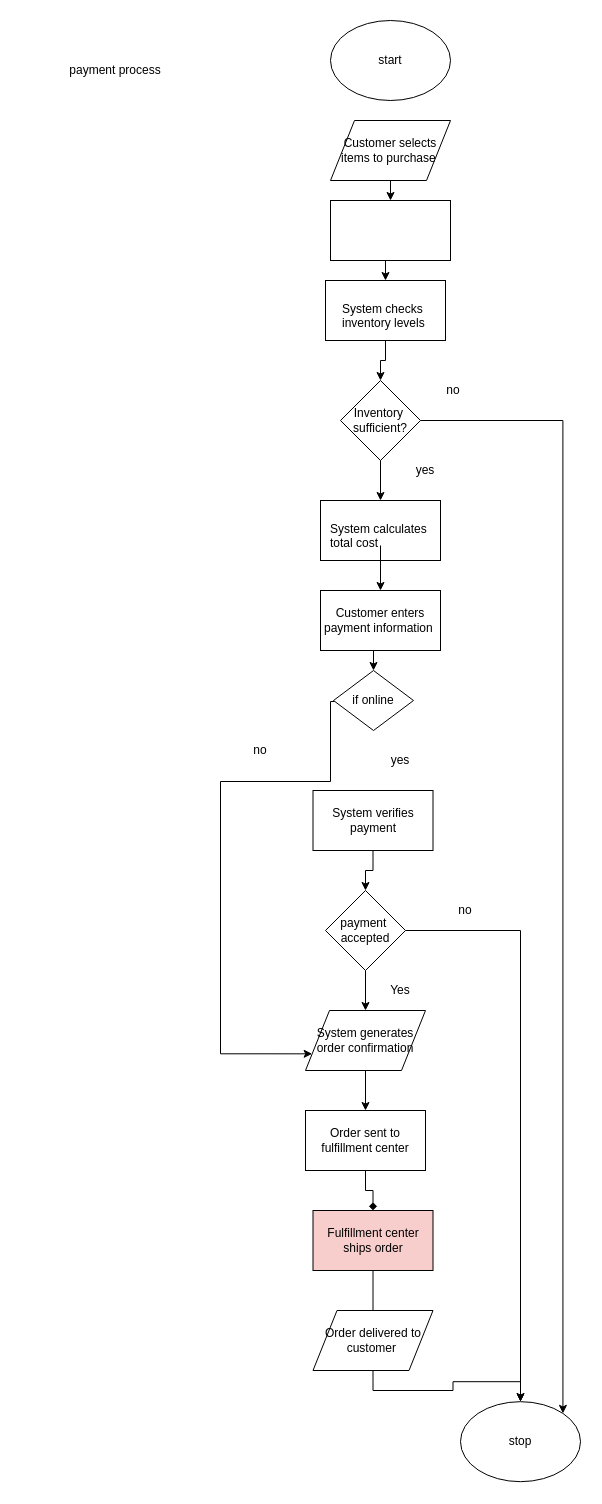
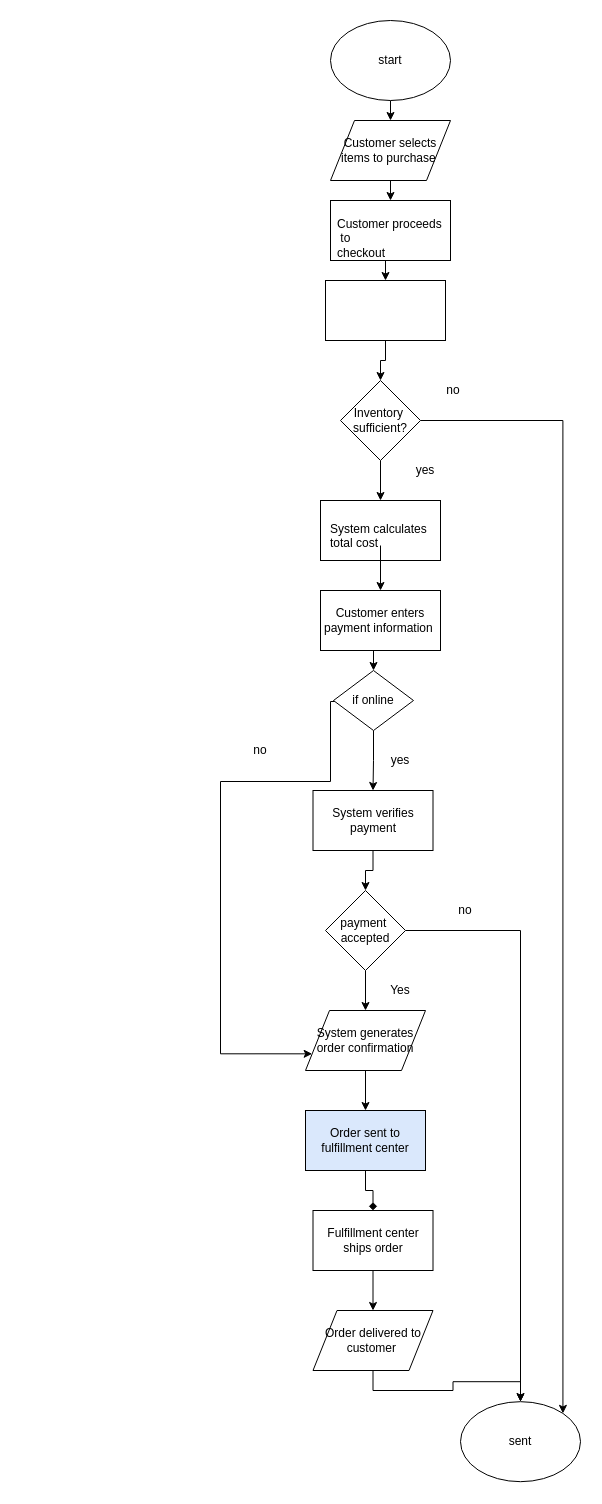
  <mxCell id="0" />
  <mxCell id="1" parent="0" />
+ <mxCell id="2" style="edgeStyle=orthogonalEdgeStyle;rounded=0;orthogonalLoop=1;jettySize=auto;html=1;exitX=0.5;exitY=1;exitDx=0;exitDy=0;entryX=0.5;entryY=0;entryDx=0;entryDy=0;" edge="1" parent="1" source="3" target="5"><mxGeometry relative="1" as="geometry" /></mxCell>
  <mxCell id="3" value="start" style="ellipse;whiteSpace=wrap;html=1;" vertex="1" parent="1"><mxGeometry x="330" y="20" width="120" height="80" as="geometry" /></mxCell>
  <mxCell id="4" style="edgeStyle=orthogonalEdgeStyle;rounded=0;orthogonalLoop=1;jettySize=auto;html=1;exitX=0.5;exitY=1;exitDx=0;exitDy=0;entryX=0.5;entryY=0;entryDx=0;entryDy=0;" edge="1" parent="1" source="5" target="7"><mxGeometry relative="1" as="geometry" /></mxCell>
  <mxCell id="5" value="Customer selects items to purchase&amp;nbsp;" style="shape=parallelogram;perimeter=parallelogramPerimeter;whiteSpace=wrap;html=1;" vertex="1" parent="1"><mxGeometry x="330" y="120" width="120" height="60" as="geometry" /></mxCell>
  <mxCell id="6" style="edgeStyle=orthogonalEdgeStyle;rounded=0;orthogonalLoop=1;jettySize=auto;html=1;exitX=0.5;exitY=1;exitDx=0;exitDy=0;entryX=0.5;entryY=0;entryDx=0;entryDy=0;" edge="1" parent="1" source="7" target="10"><mxGeometry relative="1" as="geometry" /></mxCell>
  <mxCell id="7" value="" style="rounded=0;whiteSpace=wrap;html=1;" vertex="1" parent="1"><mxGeometry x="330" y="200" width="120" height="60" as="geometry" /></mxCell>
+ <mxCell id="8" value="Customer proceeds&lt;br&gt;&amp;nbsp;to &lt;br&gt;checkout" style="text;html=1;" vertex="1" parent="1"><mxGeometry x="335" y="210" width="110" height="30" as="geometry" /></mxCell>
  <mxCell id="9" style="edgeStyle=orthogonalEdgeStyle;rounded=0;orthogonalLoop=1;jettySize=auto;html=1;entryX=0.5;entryY=0;entryDx=0;entryDy=0;" edge="1" parent="1" source="10" target="14"><mxGeometry relative="1" as="geometry" /></mxCell>
  <mxCell id="10" value="" style="rounded=0;whiteSpace=wrap;html=1;" vertex="1" parent="1"><mxGeometry x="325" y="280" width="120" height="60" as="geometry" /></mxCell>
- <mxCell id="11" value="System checks &lt;br&gt;inventory levels" style="text;html=1;" vertex="1" parent="1"><mxGeometry x="340" y="295" width="100" height="30" as="geometry" /></mxCell>
  <mxCell id="12" style="edgeStyle=orthogonalEdgeStyle;rounded=0;orthogonalLoop=1;jettySize=auto;html=1;exitX=0.5;exitY=1;exitDx=0;exitDy=0;entryX=0.5;entryY=0;entryDx=0;entryDy=0;" edge="1" parent="1" source="14" target="15"><mxGeometry relative="1" as="geometry" /></mxCell>
  <mxCell id="13" style="edgeStyle=orthogonalEdgeStyle;rounded=0;orthogonalLoop=1;jettySize=auto;html=1;entryX=1;entryY=0;entryDx=0;entryDy=0;" edge="1" parent="1" source="14" target="32"><mxGeometry relative="1" as="geometry"><mxPoint x="560" y="1380" as="targetPoint" /></mxGeometry></mxCell>
  <mxCell id="14" value="Inventory&amp;nbsp;&lt;br&gt;sufficient?" style="rhombus;whiteSpace=wrap;html=1;" vertex="1" parent="1"><mxGeometry x="340" y="380" width="80" height="80" as="geometry" /></mxCell>
  <mxCell id="15" value="" style="rounded=0;whiteSpace=wrap;html=1;" vertex="1" parent="1"><mxGeometry x="320" y="500" width="120" height="60" as="geometry" /></mxCell>
  <mxCell id="16" style="edgeStyle=orthogonalEdgeStyle;rounded=0;orthogonalLoop=1;jettySize=auto;html=1;exitX=0.5;exitY=1;exitDx=0;exitDy=0;entryX=0.5;entryY=0;entryDx=0;entryDy=0;" edge="1" parent="1" source="17" target="37"><mxGeometry relative="1" as="geometry" /></mxCell>
  <mxCell id="17" value="Customer enters payment information&amp;nbsp;" style="rounded=0;whiteSpace=wrap;html=1;" vertex="1" parent="1"><mxGeometry x="320" y="590" width="120" height="60" as="geometry" /></mxCell>
  <mxCell id="18" style="edgeStyle=orthogonalEdgeStyle;rounded=0;orthogonalLoop=1;jettySize=auto;html=1;exitX=0.5;exitY=1;exitDx=0;exitDy=0;" edge="1" parent="1" source="19" target="24"><mxGeometry relative="1" as="geometry" /></mxCell>
  <mxCell id="19" value="System verifies payment" style="rounded=0;whiteSpace=wrap;html=1;" vertex="1" parent="1"><mxGeometry x="312.5" y="790" width="120" height="60" as="geometry" /></mxCell>
  <mxCell id="20" style="edgeStyle=orthogonalEdgeStyle;rounded=0;orthogonalLoop=1;jettySize=auto;html=1;entryX=0.5;entryY=0;entryDx=0;entryDy=0;" edge="1" parent="1" source="21" target="17"><mxGeometry relative="1" as="geometry" /></mxCell>
  <mxCell id="21" value="System calculates &lt;br&gt;total cost" style="text;html=1;" vertex="1" parent="1"><mxGeometry x="327.5" y="515" width="105" height="30" as="geometry" /></mxCell>
  <mxCell id="22" style="edgeStyle=orthogonalEdgeStyle;rounded=0;orthogonalLoop=1;jettySize=auto;html=1;exitX=0.5;exitY=1;exitDx=0;exitDy=0;entryX=0.5;entryY=0;entryDx=0;entryDy=0;" edge="1" parent="1" source="24" target="26"><mxGeometry relative="1" as="geometry" /></mxCell>
  <mxCell id="23" style="edgeStyle=orthogonalEdgeStyle;rounded=0;orthogonalLoop=1;jettySize=auto;html=1;" edge="1" parent="1" source="24" target="32"><mxGeometry relative="1" as="geometry"><mxPoint x="480" y="1240" as="targetPoint" /></mxGeometry></mxCell>
  <mxCell id="24" value="payment&amp;nbsp;&lt;br&gt;accepted" style="rhombus;whiteSpace=wrap;html=1;" vertex="1" parent="1"><mxGeometry x="325" y="890" width="80" height="80" as="geometry" /></mxCell>
  <mxCell id="25" style="edgeStyle=orthogonalEdgeStyle;rounded=0;orthogonalLoop=1;jettySize=auto;html=1;exitX=0.5;exitY=1;exitDx=0;exitDy=0;entryX=0.5;entryY=0;entryDx=0;entryDy=0;" edge="1" parent="1" source="26" target="33"><mxGeometry relative="1" as="geometry" /></mxCell>
  <mxCell id="26" value="System generates order confirmation" style="shape=parallelogram;perimeter=parallelogramPerimeter;whiteSpace=wrap;html=1;" vertex="1" parent="1"><mxGeometry x="305" y="1010" width="120" height="60" as="geometry" /></mxCell>
  <mxCell id="27" style="edgeStyle=orthogonalEdgeStyle;rounded=0;orthogonalLoop=1;jettySize=auto;html=1;exitX=0.5;exitY=1;exitDx=0;exitDy=0;entryX=0.5;entryY=0;entryDx=0;entryDy=0;endArrow=diamond;" edge="1" parent="1" source="33" target="29"><mxGeometry relative="1" as="geometry" /></mxCell>
- <mxCell id="28" style="edgeStyle=orthogonalEdgeStyle;rounded=0;orthogonalLoop=1;jettySize=auto;html=1;exitX=0.5;exitY=1;exitDx=0;exitDy=0;entryX=0.5;entryY=0;entryDx=0;entryDy=0;endArrow=none;" edge="1" parent="1" source="29" target="31"><mxGeometry relative="1" as="geometry" /></mxCell>
- <mxCell id="29" value="Fulfillment center ships order" style="rounded=0;whiteSpace=wrap;html=1;fillColor=#f8cecc;" vertex="1" parent="1"><mxGeometry x="312.5" y="1210" width="120" height="60" as="geometry" /></mxCell>
+ <mxCell id="28" style="edgeStyle=orthogonalEdgeStyle;rounded=0;orthogonalLoop=1;jettySize=auto;html=1;exitX=0.5;exitY=1;exitDx=0;exitDy=0;entryX=0.5;entryY=0;entryDx=0;entryDy=0;" edge="1" parent="1" source="29" target="31"><mxGeometry relative="1" as="geometry" /></mxCell>
+ <mxCell id="29" value="Fulfillment center ships order" style="rounded=0;whiteSpace=wrap;html=1;" vertex="1" parent="1"><mxGeometry x="312.5" y="1210" width="120" height="60" as="geometry" /></mxCell>
  <mxCell id="30" style="edgeStyle=orthogonalEdgeStyle;rounded=0;orthogonalLoop=1;jettySize=auto;html=1;exitX=0.5;exitY=1;exitDx=0;exitDy=0;entryX=0.5;entryY=0;entryDx=0;entryDy=0;" edge="1" parent="1" source="31" target="32"><mxGeometry relative="1" as="geometry" /></mxCell>
  <mxCell id="31" value="Order delivered to customer&amp;nbsp;" style="shape=parallelogram;perimeter=parallelogramPerimeter;whiteSpace=wrap;html=1;" vertex="1" parent="1"><mxGeometry x="312.5" y="1310" width="120" height="60" as="geometry" /></mxCell>
- <mxCell id="32" value="stop" style="ellipse;whiteSpace=wrap;html=1;" vertex="1" parent="1"><mxGeometry x="460" y="1401.176" width="120" height="80" as="geometry" /></mxCell>
- <mxCell id="33" value="Order sent to fulfillment center" style="rounded=0;whiteSpace=wrap;html=1;" vertex="1" parent="1"><mxGeometry x="305" y="1110" width="120" height="60" as="geometry" /></mxCell>
- <mxCell id="34" value="payment process" style="text;html=1;strokeColor=none;fillColor=none;align=center;verticalAlign=middle;whiteSpace=wrap;rounded=0;" vertex="1" parent="1"><mxGeometry x="20" y="60" width="190" height="20" as="geometry" /></mxCell>
+ <mxCell id="32" value="sent" style="ellipse;whiteSpace=wrap;html=1;" vertex="1" parent="1"><mxGeometry x="460" y="1401.176" width="120" height="80" as="geometry" /></mxCell>
+ <mxCell id="33" value="Order sent to fulfillment center" style="rounded=0;whiteSpace=wrap;html=1;fillColor=#dae8fc;" vertex="1" parent="1"><mxGeometry x="305" y="1110" width="120" height="60" as="geometry" /></mxCell>
+ <mxCell id="35" style="edgeStyle=orthogonalEdgeStyle;rounded=0;orthogonalLoop=1;jettySize=auto;html=1;entryX=0.5;entryY=0;entryDx=0;entryDy=0;" edge="1" parent="1" source="37" target="19"><mxGeometry relative="1" as="geometry" /></mxCell>
  <mxCell id="36" style="edgeStyle=orthogonalEdgeStyle;rounded=0;orthogonalLoop=1;jettySize=auto;html=1;entryX=0;entryY=0.75;entryDx=0;entryDy=0;" edge="1" parent="1" source="37" target="26"><mxGeometry relative="1" as="geometry"><mxPoint x="240" y="1050" as="targetPoint" /><Array as="points"><mxPoint x="330" y="701" /><mxPoint x="330" y="781" /><mxPoint x="220" y="781" /><mxPoint x="220" y="1053" /></Array></mxGeometry></mxCell>
  <mxCell id="37" value="if online" style="rhombus;whiteSpace=wrap;html=1;" vertex="1" parent="1"><mxGeometry x="333" y="670" width="80" height="60" as="geometry" /></mxCell>
  <mxCell id="38" value="no" style="text;html=1;strokeColor=none;fillColor=none;align=center;verticalAlign=middle;whiteSpace=wrap;rounded=0;" vertex="1" parent="1"><mxGeometry x="240" y="740" width="40" height="20" as="geometry" /></mxCell>
  <mxCell id="39" value="yes" style="text;html=1;strokeColor=none;fillColor=none;align=center;verticalAlign=middle;whiteSpace=wrap;rounded=0;" vertex="1" parent="1"><mxGeometry x="380" y="750" width="40" height="20" as="geometry" /></mxCell>
  <mxCell id="40" value="Yes" style="text;html=1;strokeColor=none;fillColor=none;align=center;verticalAlign=middle;whiteSpace=wrap;rounded=0;" vertex="1" parent="1"><mxGeometry x="380" y="980" width="40" height="20" as="geometry" /></mxCell>
  <mxCell id="41" value="no" style="text;html=1;strokeColor=none;fillColor=none;align=center;verticalAlign=middle;whiteSpace=wrap;rounded=0;" vertex="1" parent="1"><mxGeometry x="445" y="900" width="40" height="20" as="geometry" /></mxCell>
  <mxCell id="42" value="no" style="text;html=1;strokeColor=none;fillColor=none;align=center;verticalAlign=middle;whiteSpace=wrap;rounded=0;" vertex="1" parent="1"><mxGeometry x="432.5" y="379.824" width="40" height="20" as="geometry" /></mxCell>
  <mxCell id="43" value="yes" style="text;html=1;strokeColor=none;fillColor=none;align=center;verticalAlign=middle;whiteSpace=wrap;rounded=0;" vertex="1" parent="1"><mxGeometry x="405" y="460" width="40" height="20" as="geometry" /></mxCell>
